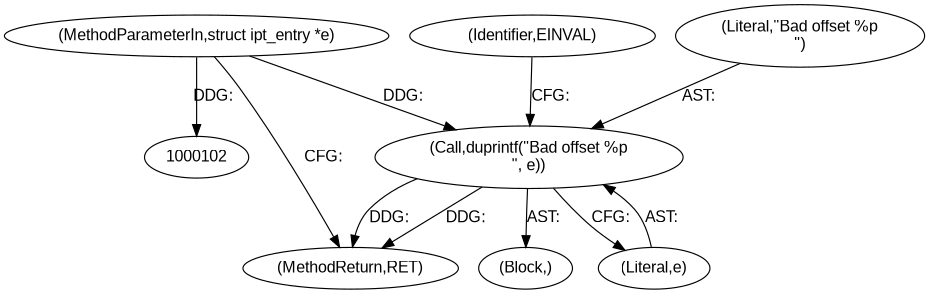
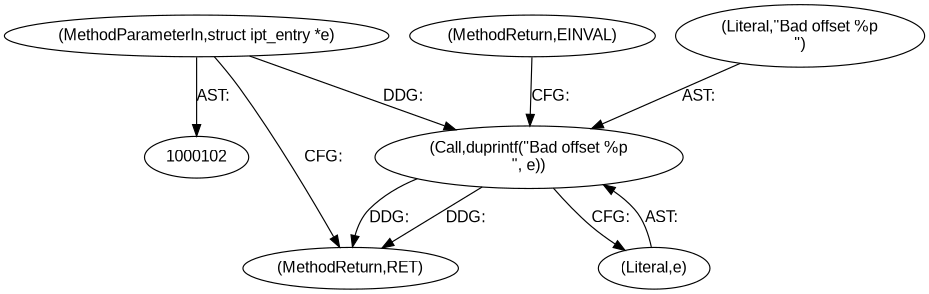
  digraph {
    fontname="Liberation Sans"
    node [fontname="Liberation Sans"]
    edge [fontname="Liberation Sans"]
    n1 [label="(Call,duprintf(\"Bad offset %p\n\", e))"]
    n2 [label="(MethodReturn,RET)"]
-   n3 [label="(Block,)"]
    n4 [label="(Literal,e)"]
    n5 [label="(MethodParameterIn,struct ipt_entry *e)"]
    1000102
-   n7 [label="(Identifier,EINVAL)"]
+   n7 [label="(MethodReturn,EINVAL)"]
    n8 [label="(Literal,\"Bad offset %p\n\")"]
    n1 -> n2 [label="DDG: "]
    n1 -> n2 [label="DDG: "]
-   n1 -> n3 [label="AST: "]
    n1 -> n4 [label="CFG: "]
    n4 -> n1 [label="AST: "]
    n5 -> n1 [label="DDG: "]
    n5 -> n2 [label="CFG: "]
-   n5 -> 1000102 [label="DDG: "]
+   n5 -> 1000102 [label="AST: "]
    n7 -> n1 [label="CFG: "]
    n8 -> n1 [label="AST: "]
  }
